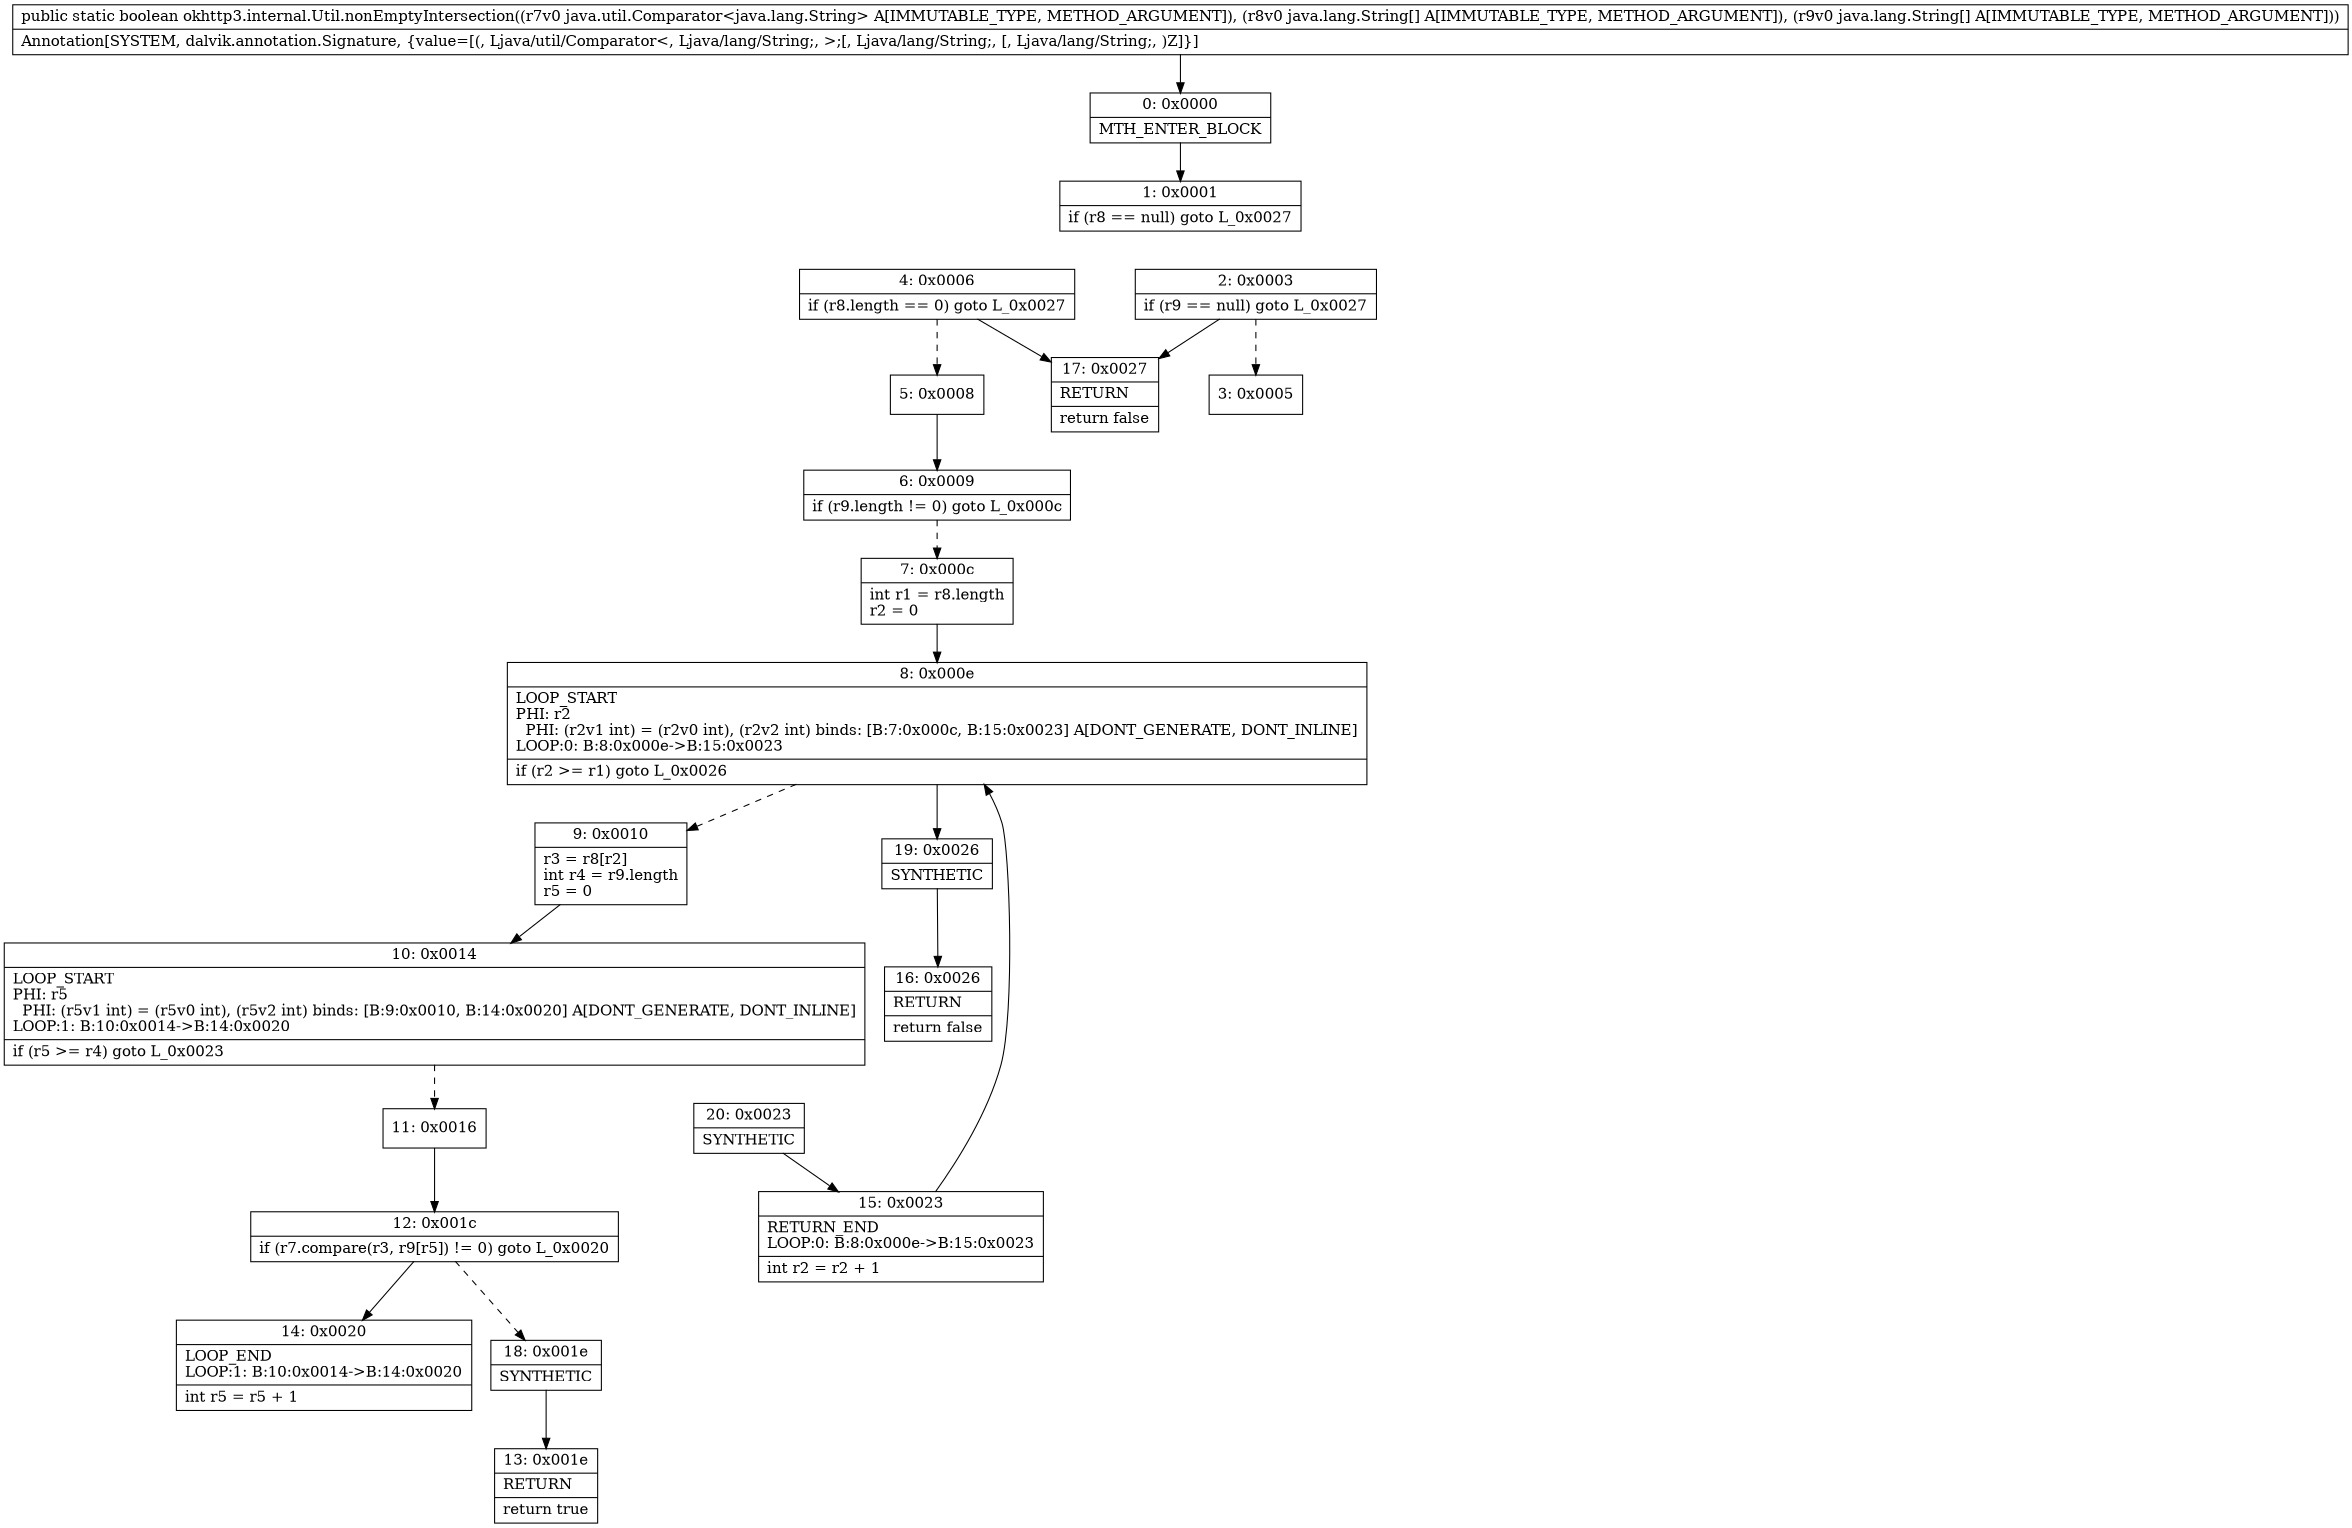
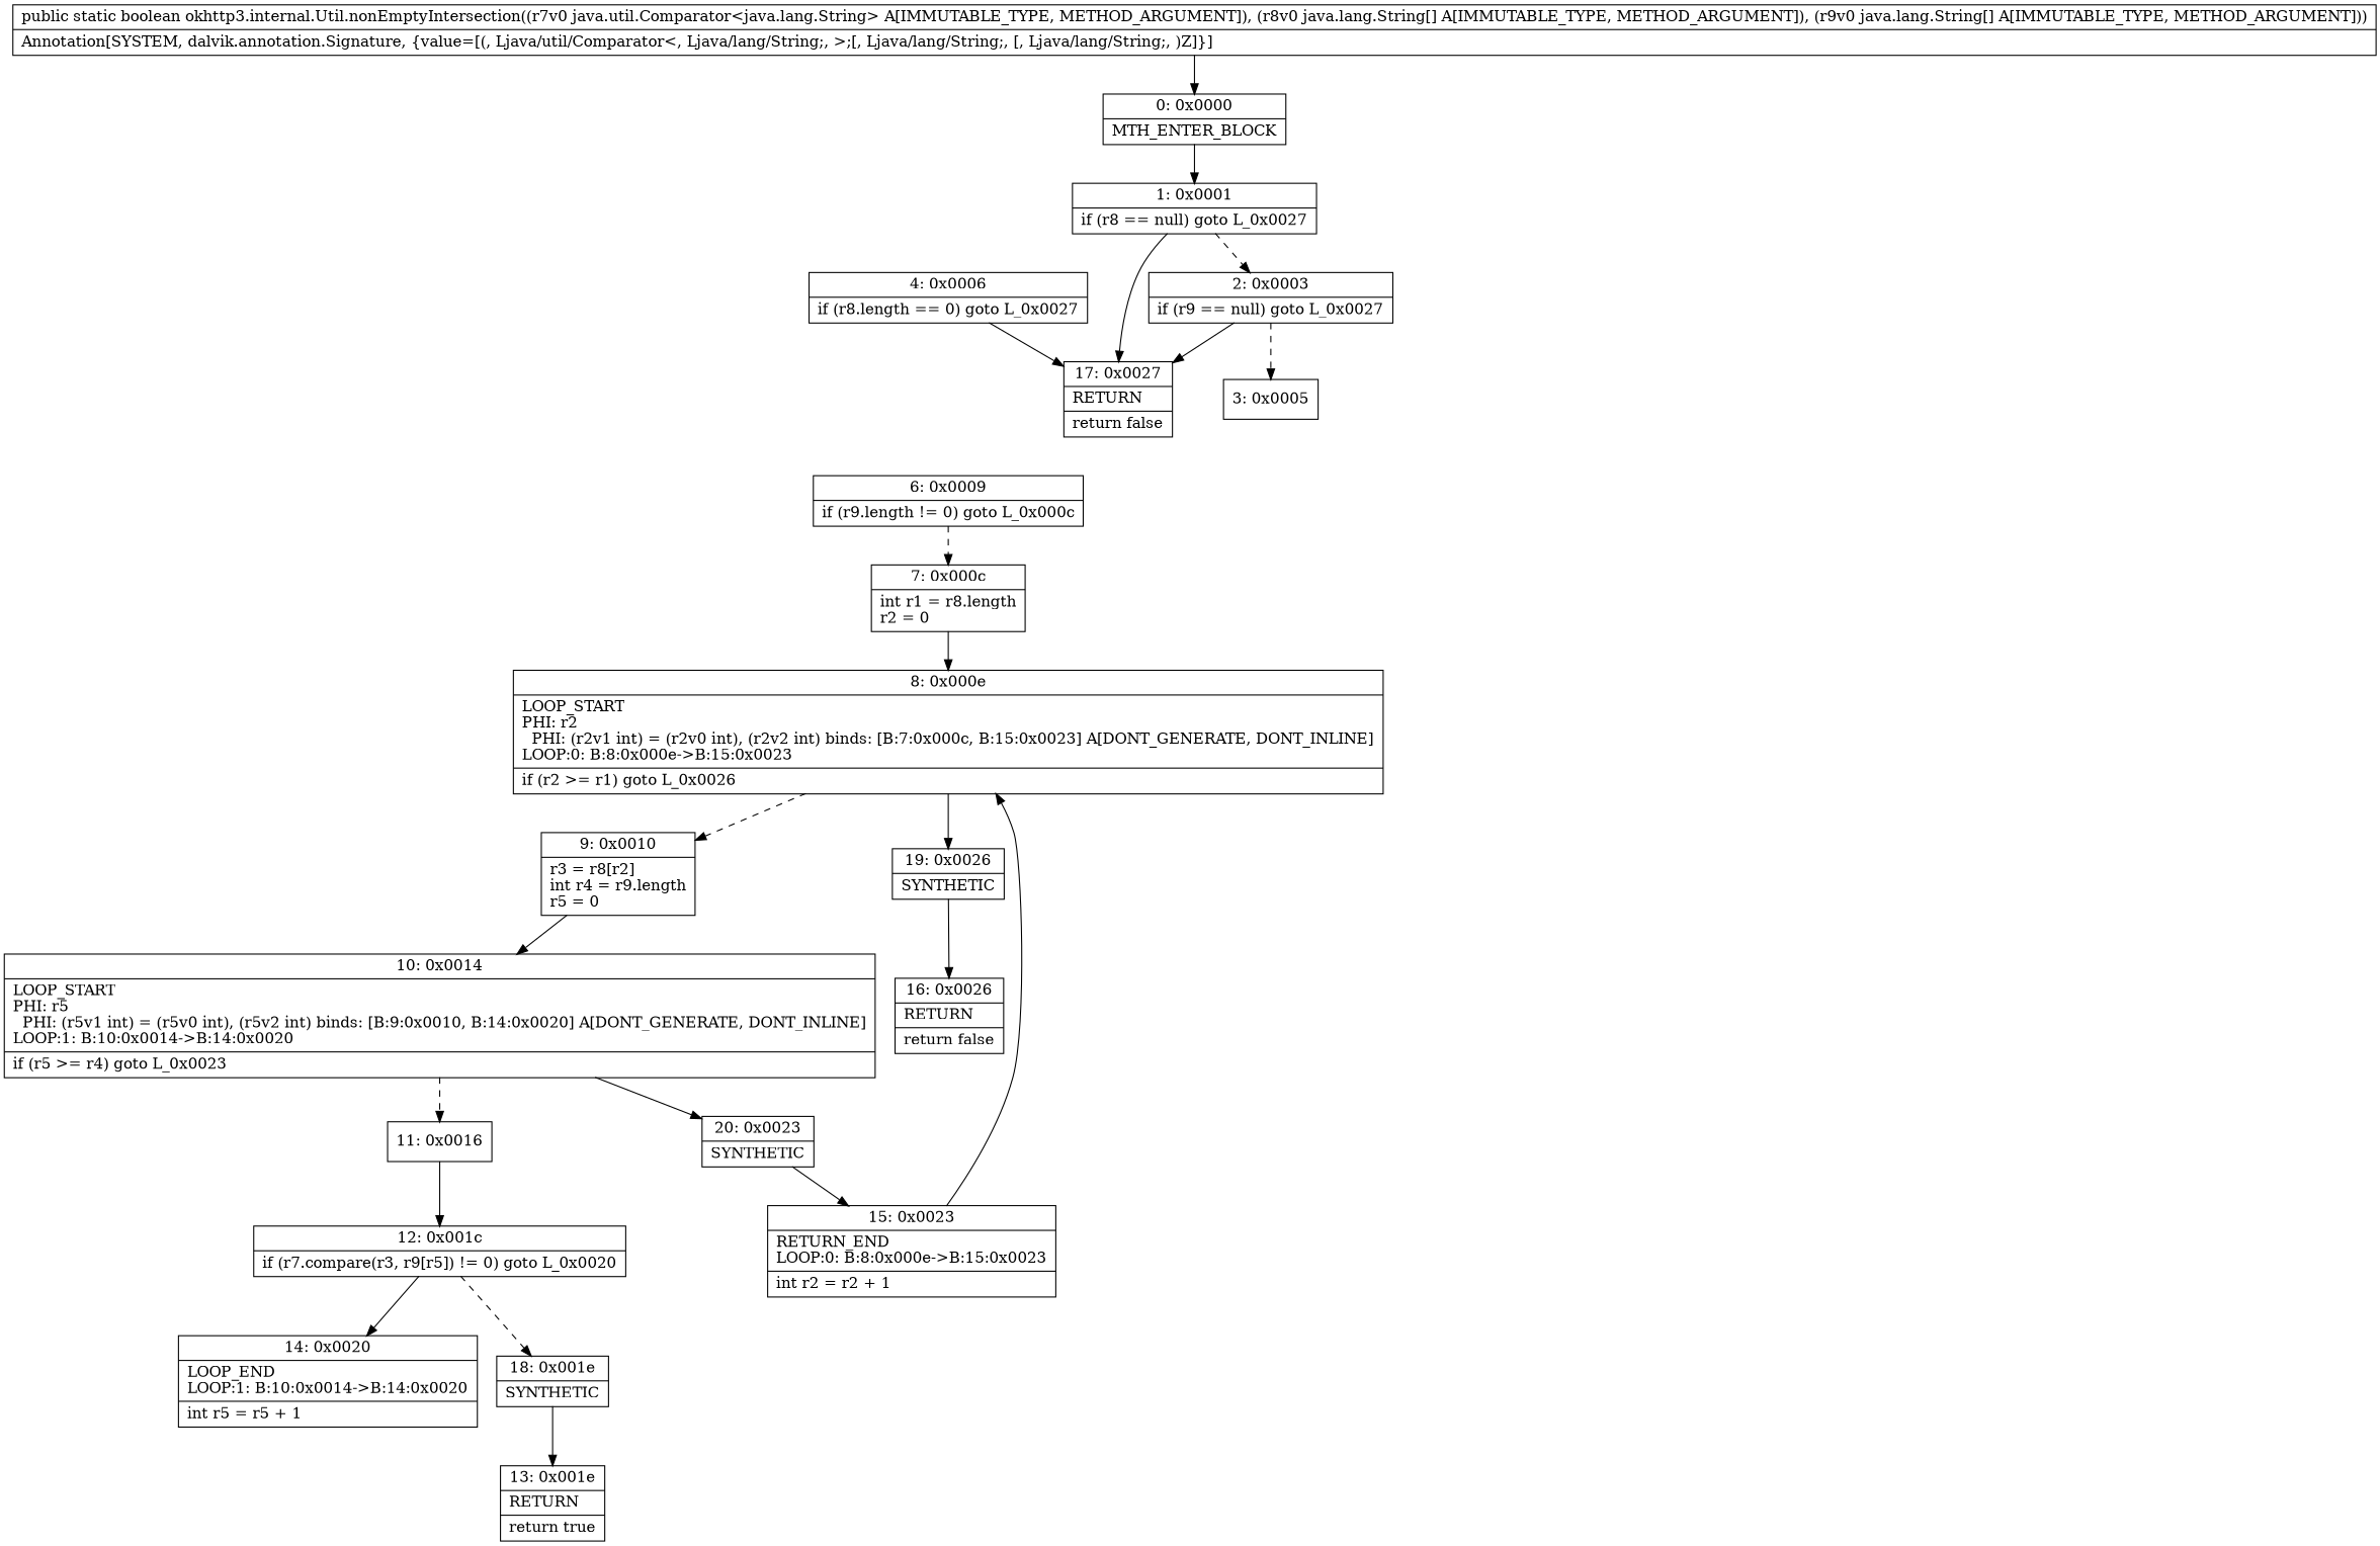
  digraph {
    node [shape=record]
    n1 [label="{0\:\ 0x0000|MTH_ENTER_BLOCK\l}"]
    n2 [label="{1\:\ 0x0001|if (r8 == null) goto L_0x0027\l}"]
    n3 [label="{2\:\ 0x0003|if (r9 == null) goto L_0x0027\l}"]
    n4 [label="{17\:\ 0x0027|RETURN\l|return false\l}"]
    n5 [label="{3\:\ 0x0005}"]
    n6 [label="{4\:\ 0x0006|if (r8.length == 0) goto L_0x0027\l}"]
-   n7 [label="{5\:\ 0x0008}"]
    n8 [label="{6\:\ 0x0009|if (r9.length != 0) goto L_0x000c\l}"]
    n9 [label="{7\:\ 0x000c|int r1 = r8.length\lr2 = 0\l}"]
    n10 [label="{8\:\ 0x000e|LOOP_START\lPHI: r2 \l  PHI: (r2v1 int) = (r2v0 int), (r2v2 int) binds: [B:7:0x000c, B:15:0x0023] A[DONT_GENERATE, DONT_INLINE]\lLOOP:0: B:8:0x000e\-\>B:15:0x0023\l|if (r2 \>= r1) goto L_0x0026\l}"]
    n11 [label="{9\:\ 0x0010|r3 = r8[r2]\lint r4 = r9.length\lr5 = 0\l}"]
    n12 [label="{19\:\ 0x0026|SYNTHETIC\l}"]
    n13 [label="{10\:\ 0x0014|LOOP_START\lPHI: r5 \l  PHI: (r5v1 int) = (r5v0 int), (r5v2 int) binds: [B:9:0x0010, B:14:0x0020] A[DONT_GENERATE, DONT_INLINE]\lLOOP:1: B:10:0x0014\-\>B:14:0x0020\l|if (r5 \>= r4) goto L_0x0023\l}"]
    n14 [label="{16\:\ 0x0026|RETURN\l|return false\l}"]
    n15 [label="{11\:\ 0x0016}"]
    n16 [label="{20\:\ 0x0023|SYNTHETIC\l}"]
    n17 [label="{12\:\ 0x001c|if (r7.compare(r3, r9[r5]) != 0) goto L_0x0020\l}"]
    n18 [label="{15\:\ 0x0023|RETURN_END\lLOOP:0: B:8:0x000e\-\>B:15:0x0023\l|int r2 = r2 + 1\l}"]
    n19 [label="{14\:\ 0x0020|LOOP_END\lLOOP:1: B:10:0x0014\-\>B:14:0x0020\l|int r5 = r5 + 1\l}"]
    n20 [label="{18\:\ 0x001e|SYNTHETIC\l}"]
    n21 [label="{13\:\ 0x001e|RETURN\l|return true\l}"]
    n22 [label="{public static boolean okhttp3.internal.Util.nonEmptyIntersection((r7v0 java.util.Comparator\<java.lang.String\> A[IMMUTABLE_TYPE, METHOD_ARGUMENT]), (r8v0 java.lang.String[] A[IMMUTABLE_TYPE, METHOD_ARGUMENT]), (r9v0 java.lang.String[] A[IMMUTABLE_TYPE, METHOD_ARGUMENT]))  | Annotation[SYSTEM, dalvik.annotation.Signature, \{value=[(, Ljava\/util\/Comparator\<, Ljava\/lang\/String;, \>;[, Ljava\/lang\/String;, [, Ljava\/lang\/String;, )Z]\}]\l}"]
    n1 -> n2
+   n2 -> n3 [style=dashed]
+   n2 -> n4
    n3 -> n4
    n3 -> n5 [style=dashed]
    n6 -> n4
-   n6 -> n7 [style=dashed]
-   n7 -> n8
    n8 -> n9 [style=dashed]
    n9 -> n10
    n10 -> n11 [style=dashed]
    n10 -> n12
    n11 -> n13
    n12 -> n14
    n13 -> n15 [style=dashed]
+   n13 -> n16
    n15 -> n17
    n16 -> n18
    n17 -> n19
    n17 -> n20 [style=dashed]
    n18 -> n10
    n20 -> n21
    n22 -> n1
  }
